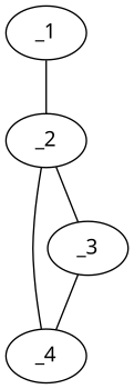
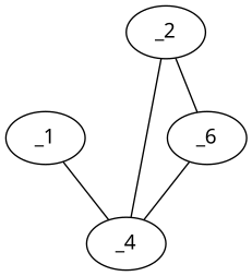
  graph {
    fontname="Noto Sans"
    node [fontname="Noto Sans"]
    edge [fontname="Noto Sans"]
    _1 [x=1.21317 y=0.728004]
    _4 [x=1.38539 y=2.05895]
-   _3 [x=1.89226 y=0.777372]
+   _3 [x=1.89226 y=0.777372 label=_6]
    _2 [x=2.59165 y=3.00866]
-   _1 -- _2
+   _1 -- _4
    _3 -- _4
    _2 -- _4
    _2 -- _3
  }
